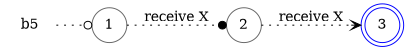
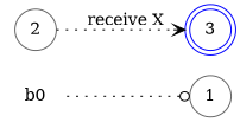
  digraph {
    rankdir=LR
    node [color=gray40 shape=circle]
    edge [style=dotted]
-   n1 [label=b5 shape=plaintext]
+   n1 [label=b0 shape=plaintext]
    n2 [label=1]
    n3 [label=2]
    n4 [color=blue label=3 shape=doublecircle]
    n1 -> n2 [arrowhead=odot]
-   n2 -> n3 [arrowhead=dot label="receive X"]
    n3 -> n4 [arrowhead=vee label="receive X"]
  }
